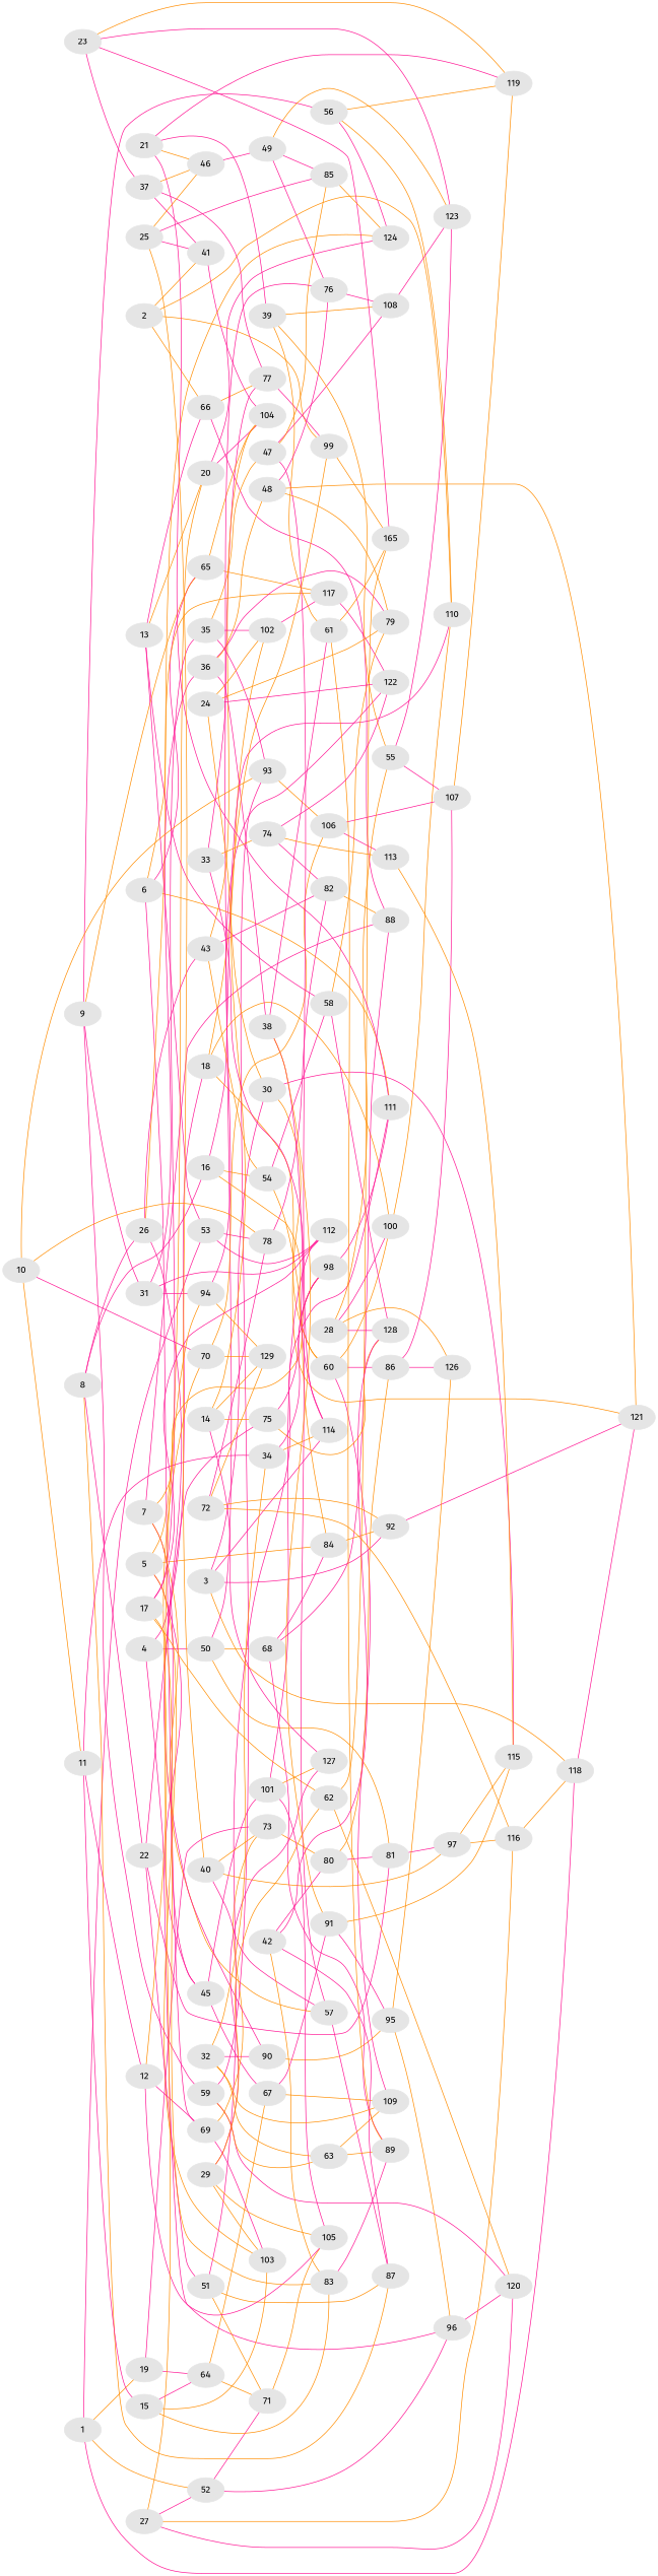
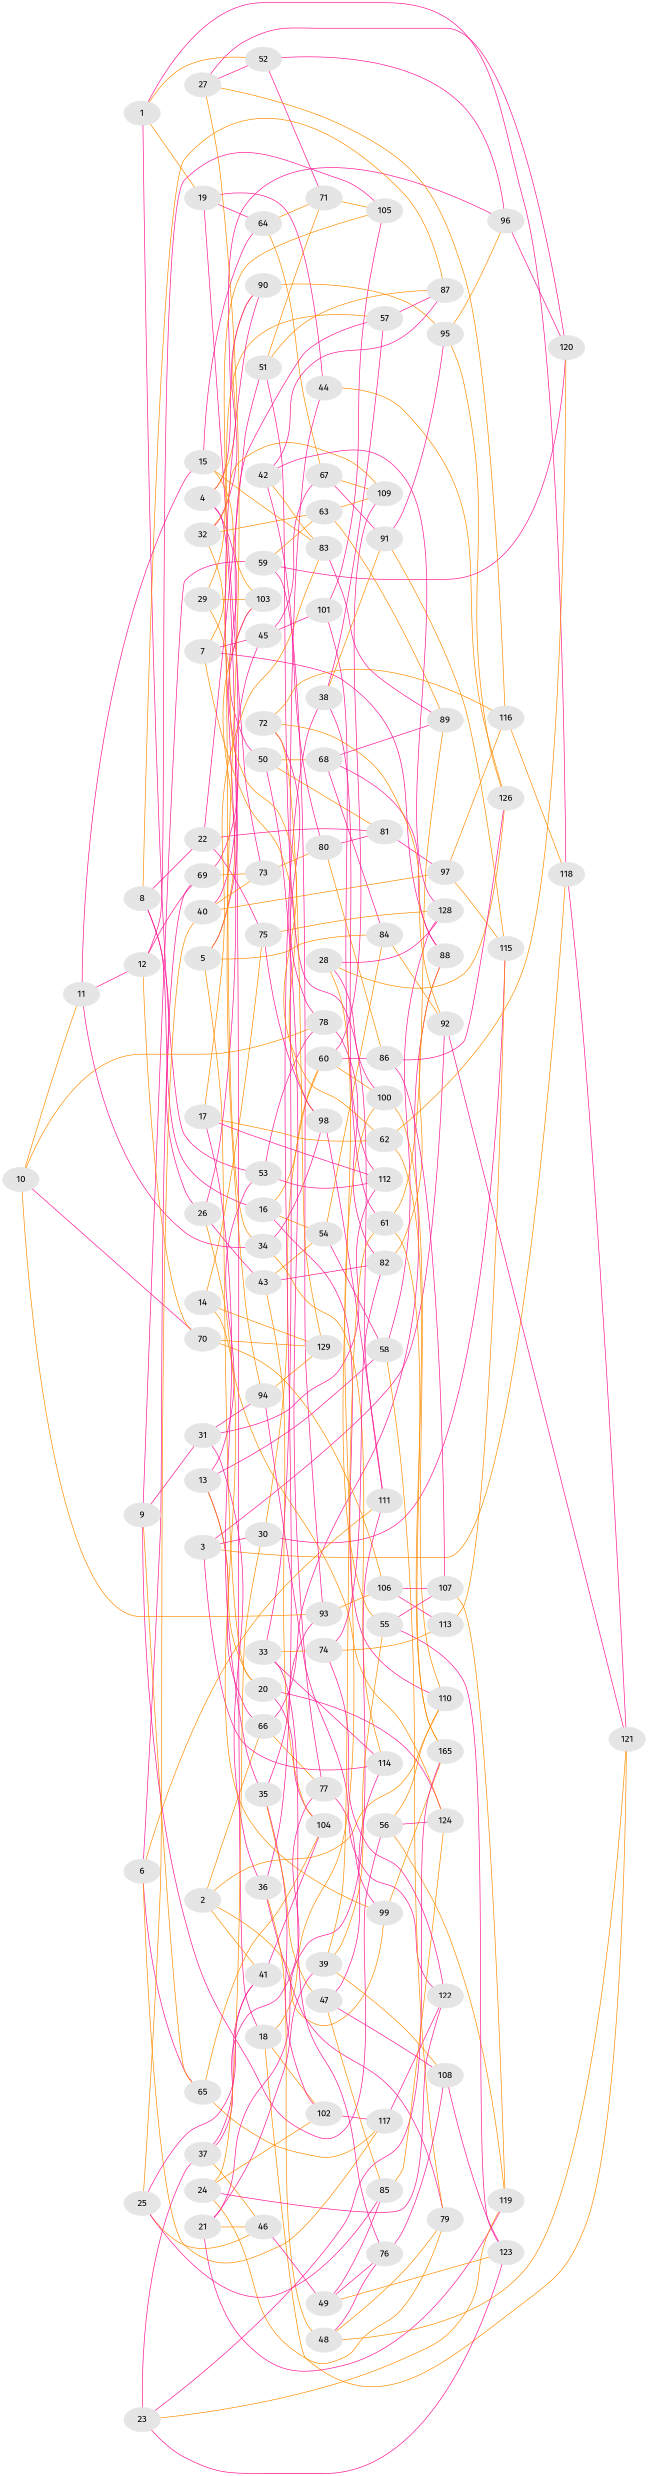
  graph {
    fontname="Fira Sans"
    rankdir=LR
    node [color=gray90 fontname="Fira Sans" style=filled]
    edge [color=deeppink fontname="Fira Sans"]
    1
    19
    52
    53
    118
    64
+   44
    73
    96
    71
    78
    112
    121
    2
    41
    66
    99
    110
    104
    88
    77
    n22 [label=165]
    3
    30
    92
    114
    60
    115
    4
    18
    50
    90
    100
    102
    81
    68
    95
    120
    5
    20
    45
    84
    103
    124
    67
    101
    6
    65
    69
    111
    117
    122
    7
    57
    98
    87
    8
    16
    22
    26
    54
    75
    51
    43
    9
    31
    56
    59
    94
    36
    119
    93
    63
    10
    11
    70
    12
    15
    34
    129
    106
    82
    105
    83
    13
    58
    79
    128
    14
-   127
    89
    126
    17
    35
    62
    47
    80
    21
    39
    46
    55
    61
    108
    49
    97
    23
    37
    123
    24
    25
    40
    85
    27
    116
    28
    107
    29
    109
    86
    38
    48
    32
    33
    74
    76
    113
    91
    42
    72
    1 -- 19 [color=darkorange]
    1 -- 52 [color=darkorange]
    1 -- 53
    1 -- 118
    19 -- 64
+   19 -- 44
    19 -- 73
    52 -- 96
    52 -- 71
    53 -- 78
    53 -- 112
    118 -- 121
    64 -- 71 [color=darkorange]
    64 -- 67 [color=darkorange]
+   44 -- 126 [color=darkorange]
    73 -- 80 [color=darkorange]
    96 -- 120
    71 -- 105 [color=darkorange]
    78 -- 82
    2 -- 41 [color=darkorange]
    2 -- 66 [color=darkorange]
    2 -- 99 [color=darkorange]
    2 -- 110 [color=darkorange]
    41 -- 104
    66 -- 88
    66 -- 77 [color=darkorange]
    99 -- n22 [color=darkorange]
    77 -- 99
    3 -- 118 [color=darkorange]
    3 -- 30
    3 -- 92
    3 -- 114
    30 -- 60 [color=darkorange]
    30 -- 115
    92 -- 121
    60 -- 100 [color=darkorange]
    60 -- 109
    60 -- 86
    4 -- 96
    4 -- 18
    4 -- 50
+   4 -- 90 [color=darkorange]
    18 -- 121 [color=darkorange]
    18 -- 100 [color=darkorange]
    18 -- 102 [color=darkorange]
    50 -- 77
    50 -- 81 [color=darkorange]
    50 -- 68 [color=darkorange]
    90 -- 95 [color=darkorange]
    100 -- 110 [color=darkorange]
    102 -- 117
    81 -- 97
    68 -- 88
    68 -- 84
    68 -- 89
    95 -- 96 [color=darkorange]
    95 -- 126 [color=darkorange]
    5 -- 20 [color=darkorange]
    5 -- 45
    5 -- 84 [color=darkorange]
    5 -- 103 [color=darkorange]
    20 -- 104
    20 -- 124
    45 -- 67
    45 -- 101
    84 -- 92 [color=darkorange]
    67 -- 109 [color=darkorange]
    67 -- 91
    101 -- 112
    101 -- 105
-   101 -- 127 [color=darkorange]
    6 -- 65
    6 -- 69
    6 -- 111 [color=darkorange]
    6 -- 117 [color=darkorange]
    65 -- 104 [color=darkorange]
    65 -- 117 [color=darkorange]
    69 -- 73 [color=darkorange]
    69 -- 103
    117 -- 122
    7 -- 88
    7 -- 45
    7 -- 57 [color=darkorange]
    7 -- 98 [color=darkorange]
    57 -- 87
    98 -- 111
    8 -- 87 [color=darkorange]
    8 -- 16
    8 -- 22
    8 -- 26
    16 -- 110
    16 -- 60 [color=darkorange]
    16 -- 54 [color=darkorange]
    22 -- 81
    22 -- 75
    22 -- 51
    26 -- 90
    26 -- 124 [color=darkorange]
    26 -- 43
    54 -- 84 [color=darkorange]
    54 -- 58
    75 -- 98
    75 -- 128 [color=darkorange]
    51 -- 71 [color=darkorange]
    51 -- 111
    51 -- 87 [color=darkorange]
    43 -- 104 [color=darkorange]
    43 -- 54 [color=darkorange]
    43 -- 82
    9 -- 65 [color=darkorange]
    9 -- 31
    9 -- 56
    9 -- 59
    31 -- 112
    31 -- 94
    31 -- 36
    56 -- 110 [color=darkorange]
    56 -- 124
    56 -- 119 [color=darkorange]
    59 -- 120
    59 -- 93
    59 -- 63 [color=darkorange]
    94 -- 122
    94 -- 129 [color=darkorange]
    36 -- 79
    36 -- 38
    36 -- 48 [color=darkorange]
    93 -- 106 [color=darkorange]
    63 -- 89 [color=darkorange]
    63 -- 109 [color=darkorange]
    10 -- 78 [color=darkorange]
    10 -- 93 [color=darkorange]
    10 -- 11 [color=darkorange]
    10 -- 70
    11 -- 12
    11 -- 15
    11 -- 34
    70 -- 129 [color=darkorange]
    70 -- 106 [color=darkorange]
    12 -- 69
    12 -- 70 [color=darkorange]
    12 -- 105
    15 -- 64
    15 -- 103 [color=darkorange]
    15 -- 83 [color=darkorange]
    34 -- 114 [color=darkorange]
    34 -- 98
    106 -- 107
    106 -- 113
    82 -- 88 [color=darkorange]
    83 -- 89
    13 -- 53
    13 -- 66
    13 -- 20 [color=darkorange]
    13 -- 58
    58 -- 79 [color=darkorange]
    58 -- 128
    14 -- 99 [color=darkorange]
    14 -- 75 [color=darkorange]
    14 -- 129 [color=darkorange]
-   14 -- 127
    17 -- 112
    17 -- 83 [color=darkorange]
    17 -- 35
    17 -- 62 [color=darkorange]
    35 -- 102
    35 -- 93
    35 -- 47 [color=darkorange]
    62 -- n22 [color=darkorange]
    62 -- 120 [color=darkorange]
    47 -- 114
    47 -- 108
    47 -- 85 [color=darkorange]
    80 -- 81
    80 -- 86 [color=darkorange]
    21 -- 111
    21 -- 119
    21 -- 39
    21 -- 46 [color=darkorange]
    39 -- 55 [color=darkorange]
    39 -- 61 [color=darkorange]
    39 -- 108 [color=darkorange]
    46 -- 49
    55 -- 123
    55 -- 107
    61 -- n22 [color=darkorange]
    61 -- 89 [color=darkorange]
    108 -- 123
    49 -- 123 [color=darkorange]
    49 -- 85
    49 -- 76
    97 -- 115 [color=darkorange]
    97 -- 116 [color=darkorange]
    23 -- n22
    23 -- 119 [color=darkorange]
    23 -- 37
    23 -- 123
    37 -- 41
    37 -- 77
    37 -- 46 [color=darkorange]
    24 -- 30 [color=darkorange]
    24 -- 102 [color=darkorange]
    24 -- 122
    24 -- 79 [color=darkorange]
    25 -- 41
    25 -- 46 [color=darkorange]
    25 -- 40 [color=darkorange]
    25 -- 85
    40 -- 73 [color=darkorange]
    40 -- 57
    40 -- 97 [color=darkorange]
    85 -- 124 [color=darkorange]
    27 -- 52
    27 -- 120
    27 -- 94 [color=darkorange]
    27 -- 116 [color=darkorange]
    116 -- 118 [color=darkorange]
    28 -- 100
    28 -- 128
    28 -- 126 [color=darkorange]
    28 -- 55 [color=darkorange]
    107 -- 119 [color=darkorange]
    29 -- 103 [color=darkorange]
    29 -- 105 [color=darkorange]
-   29 -- 127
    29 -- 62 [color=darkorange]
    86 -- 126
    86 -- 107
    38 -- 57
    38 -- 61
    38 -- 91 [color=darkorange]
    48 -- 121 [color=darkorange]
    48 -- 79 [color=darkorange]
    48 -- 76
    32 -- 90
    32 -- 63 [color=darkorange]
    32 -- 34 [color=darkorange]
    32 -- 109 [color=darkorange]
+   33 -- 44
    33 -- 114
    33 -- 74 [color=darkorange]
    33 -- 76
    74 -- 122
    74 -- 82
    74 -- 113 [color=darkorange]
    76 -- 108
    113 -- 115 [color=darkorange]
    91 -- 115 [color=darkorange]
    91 -- 95
    42 -- 87
    42 -- 83 [color=darkorange]
    42 -- 128
    42 -- 80
    72 -- 78
    72 -- 92 [color=darkorange]
    72 -- 129 [color=darkorange]
    72 -- 116 [color=darkorange]
  }
